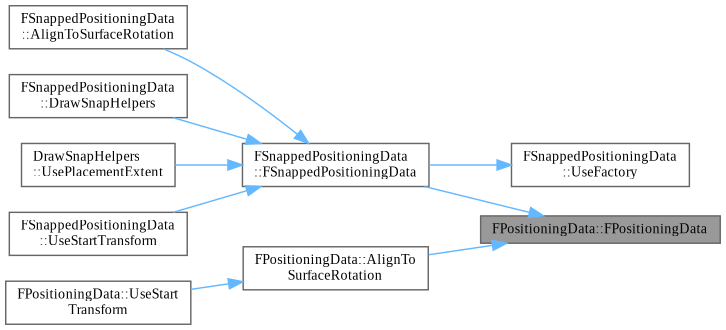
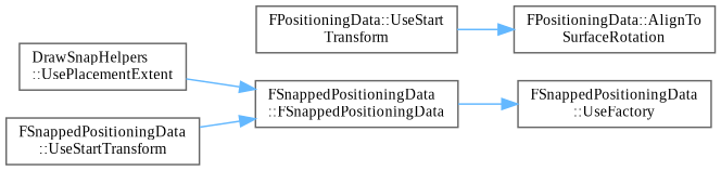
  digraph {
    fontname="Liberation Serif"
    rankdir=RL
    node [color=grey40 fillcolor=white fontname="Liberation Serif" fontsize=10 shape=box style=filled]
    edge [color=steelblue1 dir=back fontname="Liberation Serif" fontsize=10 labelfontname=Helvetica labelfontsize=10 style=solid]
-   n1 [color=gray40 fillcolor=grey60 fontcolor=black height=0.2 label="FPositioningData::FPositioningData" width=0.4]
    n2 [height=0.2 label="FSnappedPositioningData\l::FSnappedPositioningData" width=0.4]
    n3 [height=0.2 label="FPositioningData::AlignTo\lSurfaceRotation" width=0.4]
-   n4 [height=0.2 label="FSnappedPositioningData\l::AlignToSurfaceRotation" width=0.4]
-   n5 [height=0.2 label="FSnappedPositioningData\l::DrawSnapHelpers" width=0.4]
    n6 [height=0.2 label="DrawSnapHelpers\l::UsePlacementExtent" width=0.4]
    n7 [height=0.2 label="FSnappedPositioningData\l::UseStartTransform" width=0.4]
    n8 [height=0.2 label="FPositioningData::UseStart\lTransform" width=0.4]
    n9 [height=0.2 label="FSnappedPositioningData\l::UseFactory" width=0.4]
-   n1 -> n2
-   n1 -> n3
-   n2 -> n4
-   n2 -> n5
    n2 -> n6
    n2 -> n7
    n3 -> n8
    n9 -> n2
  }
